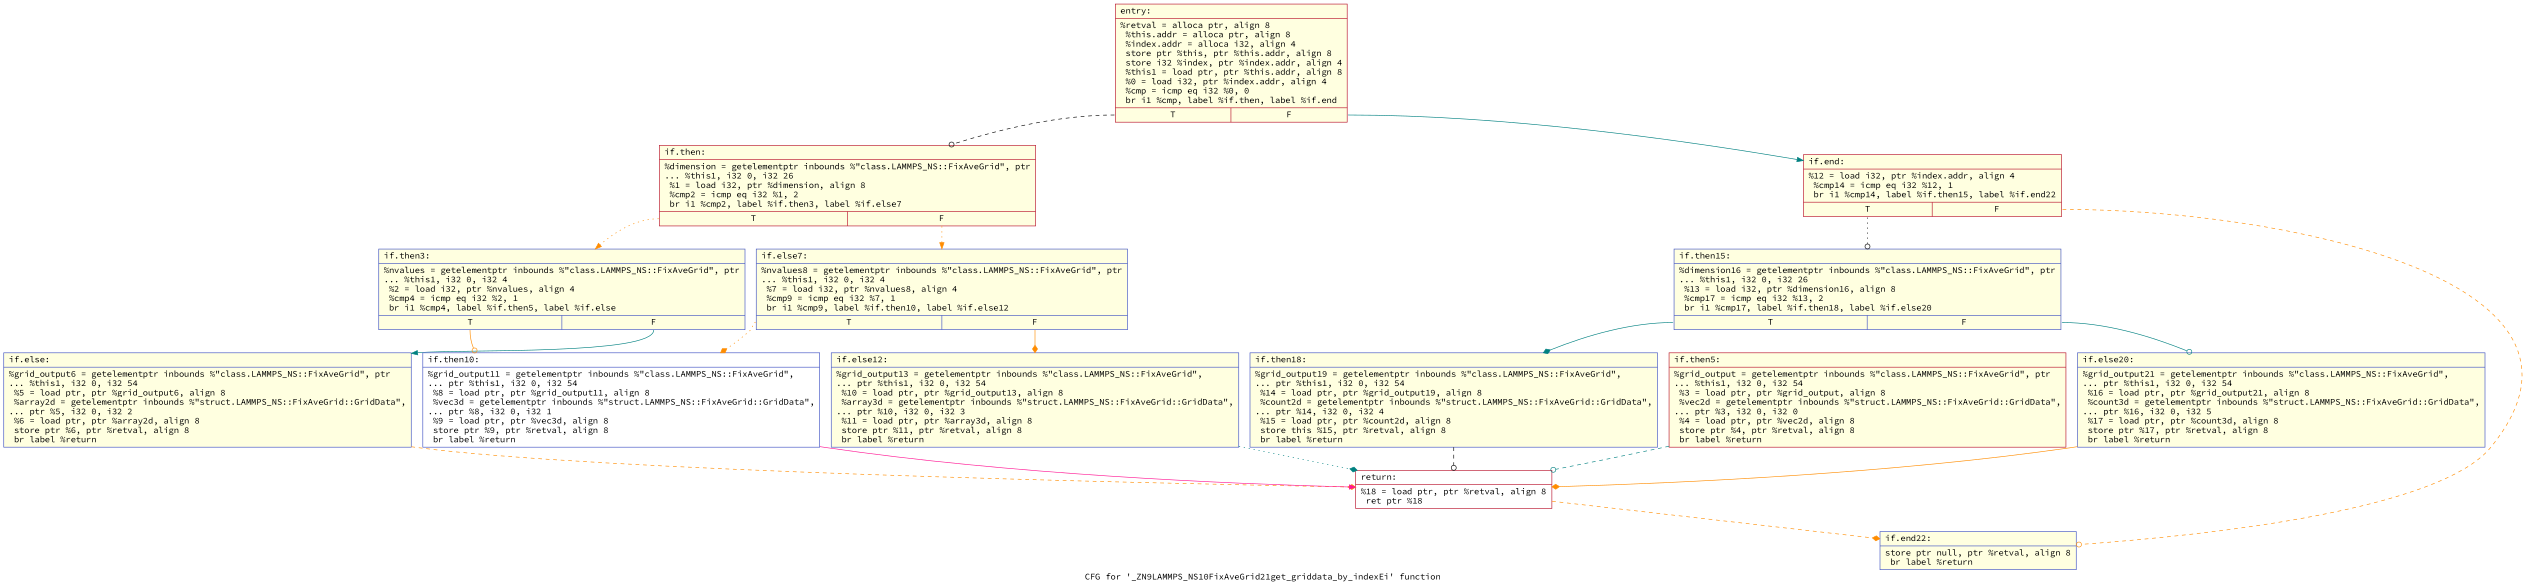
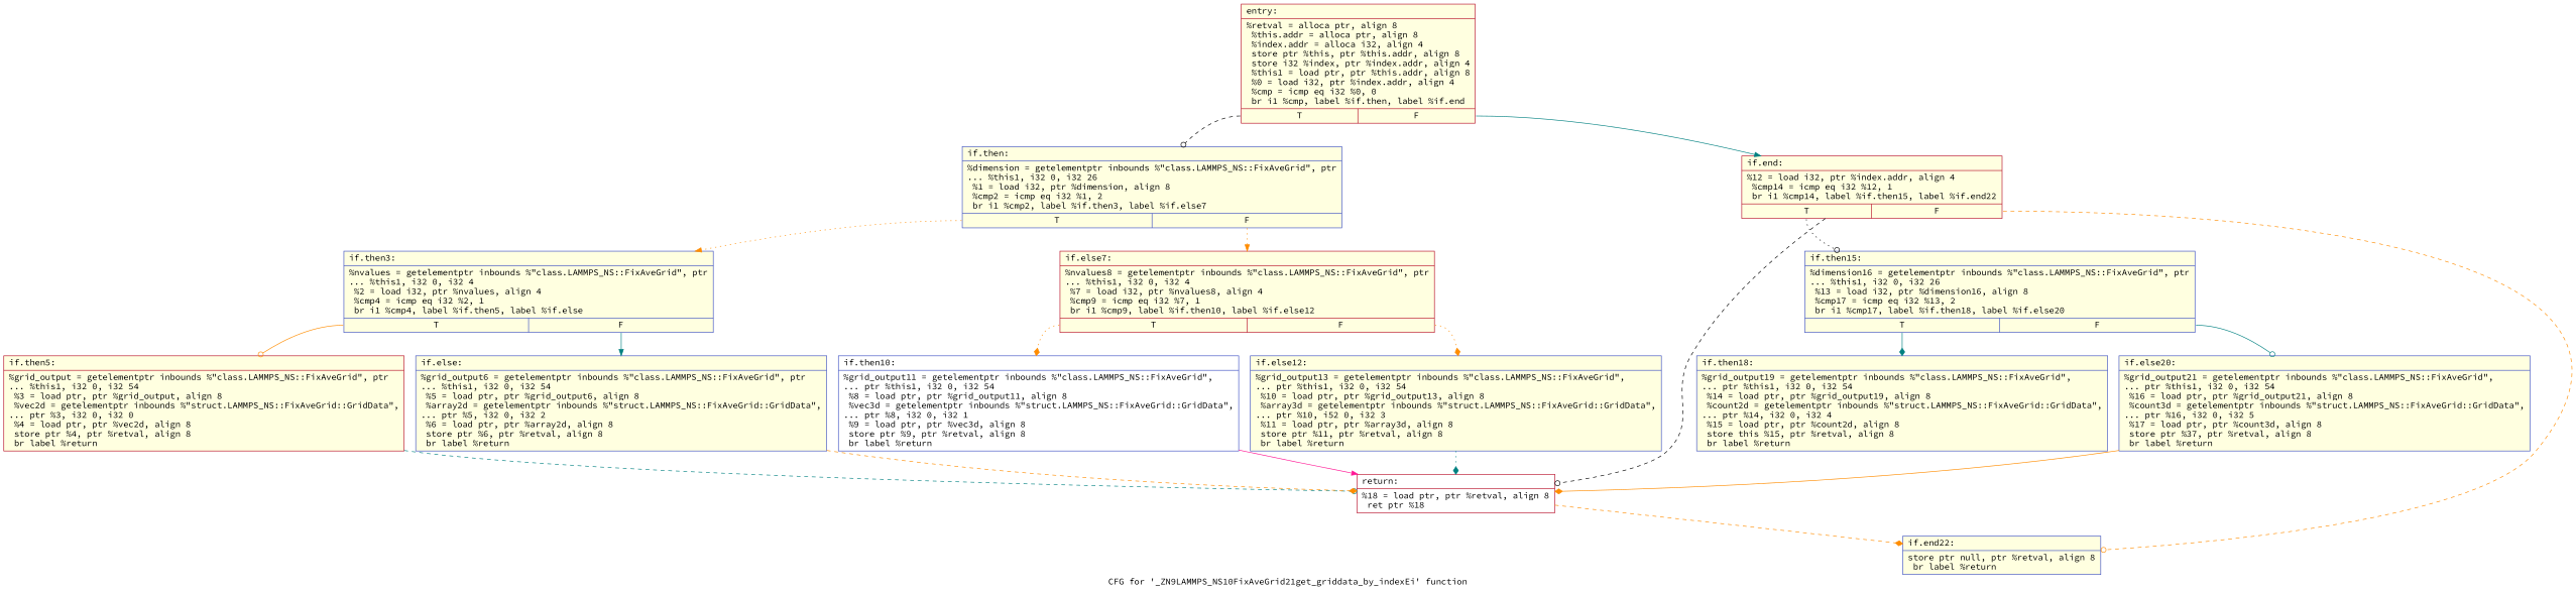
  digraph {
    fontname="Source Code Pro"
    label="CFG for '_ZN9LAMMPS_NS10FixAveGrid21get_griddata_by_indexEi' function"
    node [color="#3d50c3ff" fillcolor=lightyellow fontname="Source Code Pro" shape=record style=filled]
    edge [arrowhead=odot color=darkorange fontname="Source Code Pro" style=solid]
    n1 [color="#b70d28ff" label="{entry:\l|  %retval = alloca ptr, align 8\l  %this.addr = alloca ptr, align 8\l  %index.addr = alloca i32, align 4\l  store ptr %this, ptr %this.addr, align 8\l  store i32 %index, ptr %index.addr, align 4\l  %this1 = load ptr, ptr %this.addr, align 8\l  %0 = load i32, ptr %index.addr, align 4\l  %cmp = icmp eq i32 %0, 0\l  br i1 %cmp, label %if.then, label %if.end\l|{<s0>T|<s1>F}}"]
-   n2 [color="#b70d28ff" label="{if.then:\l|  %dimension = getelementptr inbounds %\"class.LAMMPS_NS::FixAveGrid\", ptr\l... %this1, i32 0, i32 26\l  %1 = load i32, ptr %dimension, align 8\l  %cmp2 = icmp eq i32 %1, 2\l  br i1 %cmp2, label %if.then3, label %if.else7\l|{<s0>T|<s1>F}}"]
+   n2 [label="{if.then:\l|  %dimension = getelementptr inbounds %\"class.LAMMPS_NS::FixAveGrid\", ptr\l... %this1, i32 0, i32 26\l  %1 = load i32, ptr %dimension, align 8\l  %cmp2 = icmp eq i32 %1, 2\l  br i1 %cmp2, label %if.then3, label %if.else7\l|{<s0>T|<s1>F}}"]
    n3 [color="#b70d28ff" label="{if.end:\l|  %12 = load i32, ptr %index.addr, align 4\l  %cmp14 = icmp eq i32 %12, 1\l  br i1 %cmp14, label %if.then15, label %if.end22\l|{<s0>T|<s1>F}}"]
    n4 [label="{if.then3:\l|  %nvalues = getelementptr inbounds %\"class.LAMMPS_NS::FixAveGrid\", ptr\l... %this1, i32 0, i32 4\l  %2 = load i32, ptr %nvalues, align 4\l  %cmp4 = icmp eq i32 %2, 1\l  br i1 %cmp4, label %if.then5, label %if.else\l|{<s0>T|<s1>F}}"]
-   n5 [label="{if.else7:\l|  %nvalues8 = getelementptr inbounds %\"class.LAMMPS_NS::FixAveGrid\", ptr\l... %this1, i32 0, i32 4\l  %7 = load i32, ptr %nvalues8, align 4\l  %cmp9 = icmp eq i32 %7, 1\l  br i1 %cmp9, label %if.then10, label %if.else12\l|{<s0>T|<s1>F}}"]
+   n5 [color="#b70d28ff" label="{if.else7:\l|  %nvalues8 = getelementptr inbounds %\"class.LAMMPS_NS::FixAveGrid\", ptr\l... %this1, i32 0, i32 4\l  %7 = load i32, ptr %nvalues8, align 4\l  %cmp9 = icmp eq i32 %7, 1\l  br i1 %cmp9, label %if.then10, label %if.else12\l|{<s0>T|<s1>F}}"]
    n6 [label="{if.then15:\l|  %dimension16 = getelementptr inbounds %\"class.LAMMPS_NS::FixAveGrid\", ptr\l... %this1, i32 0, i32 26\l  %13 = load i32, ptr %dimension16, align 8\l  %cmp17 = icmp eq i32 %13, 2\l  br i1 %cmp17, label %if.then18, label %if.else20\l|{<s0>T|<s1>F}}"]
    n7 [label="{if.end22:\l|  store ptr null, ptr %retval, align 8\l  br label %return\l}"]
    n8 [color="#b70d28ff" label="{if.then5:\l|  %grid_output = getelementptr inbounds %\"class.LAMMPS_NS::FixAveGrid\", ptr\l... %this1, i32 0, i32 54\l  %3 = load ptr, ptr %grid_output, align 8\l  %vec2d = getelementptr inbounds %\"struct.LAMMPS_NS::FixAveGrid::GridData\",\l... ptr %3, i32 0, i32 0\l  %4 = load ptr, ptr %vec2d, align 8\l  store ptr %4, ptr %retval, align 8\l  br label %return\l}"]
    n9 [label="{if.else:\l|  %grid_output6 = getelementptr inbounds %\"class.LAMMPS_NS::FixAveGrid\", ptr\l... %this1, i32 0, i32 54\l  %5 = load ptr, ptr %grid_output6, align 8\l  %array2d = getelementptr inbounds %\"struct.LAMMPS_NS::FixAveGrid::GridData\",\l... ptr %5, i32 0, i32 2\l  %6 = load ptr, ptr %array2d, align 8\l  store ptr %6, ptr %retval, align 8\l  br label %return\l}"]
    n10 [fillcolor=white label="{if.then10:\l|  %grid_output11 = getelementptr inbounds %\"class.LAMMPS_NS::FixAveGrid\",\l... ptr %this1, i32 0, i32 54\l  %8 = load ptr, ptr %grid_output11, align 8\l  %vec3d = getelementptr inbounds %\"struct.LAMMPS_NS::FixAveGrid::GridData\",\l... ptr %8, i32 0, i32 1\l  %9 = load ptr, ptr %vec3d, align 8\l  store ptr %9, ptr %retval, align 8\l  br label %return\l}"]
-   n11 [label="{if.else12:\l|  %grid_output13 = getelementptr inbounds %\"class.LAMMPS_NS::FixAveGrid\",\l... ptr %this1, i32 0, i32 54\l  %10 = load ptr, ptr %grid_output13, align 8\l  %array3d = getelementptr inbounds %\"struct.LAMMPS_NS::FixAveGrid::GridData\",\l... ptr %10, i32 0, i32 3\l  %11 = load ptr, ptr %array3d, align 8\l  store ptr %11, ptr %retval, align 8\l  br label %return\l}"]
+   n11 [label="{if.else12:\l|  %grid_output13 = getelementptr inbounds %\"class.LAMMPS_NS::FixAveGrid\",\l... ptr %this1, i32 0, i32 54\l  %10 = load ptr, ptr %grid_output13, align 8\l  %array3d = getelementptr inbounds %\"struct.LAMMPS_NS::FixAveGrid::GridData\",\l... ptr %10, i52 0, i32 3\l  %11 = load ptr, ptr %array3d, align 8\l  store ptr %11, ptr %retval, align 8\l  br label %return\l}"]
    n12 [label="{if.then18:\l|  %grid_output19 = getelementptr inbounds %\"class.LAMMPS_NS::FixAveGrid\",\l... ptr %this1, i32 0, i32 54\l  %14 = load ptr, ptr %grid_output19, align 8\l  %count2d = getelementptr inbounds %\"struct.LAMMPS_NS::FixAveGrid::GridData\",\l... ptr %14, i32 0, i32 4\l  %15 = load ptr, ptr %count2d, align 8\l  store this %15, ptr %retval, align 8\l  br label %return\l}"]
-   n13 [label="{if.else20:\l|  %grid_output21 = getelementptr inbounds %\"class.LAMMPS_NS::FixAveGrid\",\l... ptr %this1, i32 0, i32 54\l  %16 = load ptr, ptr %grid_output21, align 8\l  %count3d = getelementptr inbounds %\"struct.LAMMPS_NS::FixAveGrid::GridData\",\l... ptr %16, i32 0, i32 5\l  %17 = load ptr, ptr %count3d, align 8\l  store ptr %17, ptr %retval, align 8\l  br label %return\l}"]
+   n13 [label="{if.else20:\l|  %grid_output21 = getelementptr inbounds %\"class.LAMMPS_NS::FixAveGrid\",\l... ptr %this1, i32 0, i32 54\l  %16 = load ptr, ptr %grid_output21, align 8\l  %count3d = getelementptr inbounds %\"struct.LAMMPS_NS::FixAveGrid::GridData\",\l... ptr %16, i32 0, i32 5\l  %17 = load ptr, ptr %count3d, align 8\l  store ptr %37, ptr %retval, align 8\l  br label %return\l}"]
    n14 [color="#b70d28ff" fillcolor=white label="{return:\l|  %18 = load ptr, ptr %retval, align 8\l  ret ptr %18\l}"]
    n1 -> n2 [color=black style=dashed tailport=s0]
    n1 -> n3 [arrowhead=normal color=teal tailport=s1]
    n2 -> n4 [arrowhead=normal style=dotted tailport=s0]
    n2 -> n5 [arrowhead=normal style=dotted tailport=s1]
    n3 -> n6 [color=black style=dotted tailport=s0]
    n3 -> n7 [style=dashed tailport=s1]
-   n4 -> n10 [tailport=s0]
+   n4 -> n8 [tailport=s0]
    n4 -> n9 [arrowhead=normal color=teal tailport=s1]
    n5 -> n10 [arrowhead=diamond style=dotted tailport=s0]
-   n5 -> n11 [arrowhead=diamond tailport=s1]
+   n5 -> n11 [arrowhead=diamond style=dotted tailport=s1]
    n6 -> n12 [arrowhead=diamond color=teal tailport=s0]
    n6 -> n13 [color=teal tailport=s1]
    n8 -> n14 [color=teal style=dashed]
    n9 -> n14 [arrowhead=diamond style=dashed]
    n10 -> n14 [arrowhead=normal color=deeppink]
    n11 -> n14 [arrowhead=diamond color=teal style=dotted]
-   n12 -> n14 [color=black style=dashed]
+   n3 -> n14 [color=black style=dashed]
    n13 -> n14 [arrowhead=diamond]
    n14 -> n7 [arrowhead=diamond style=dashed]
  }
